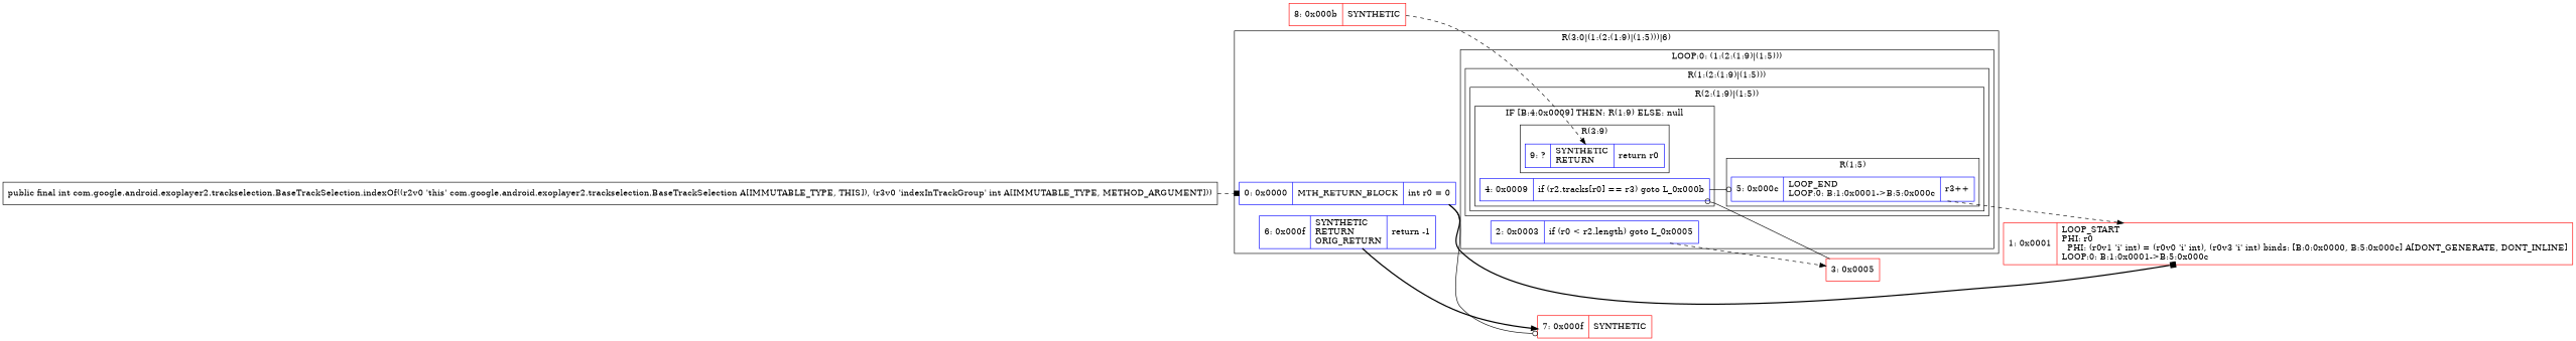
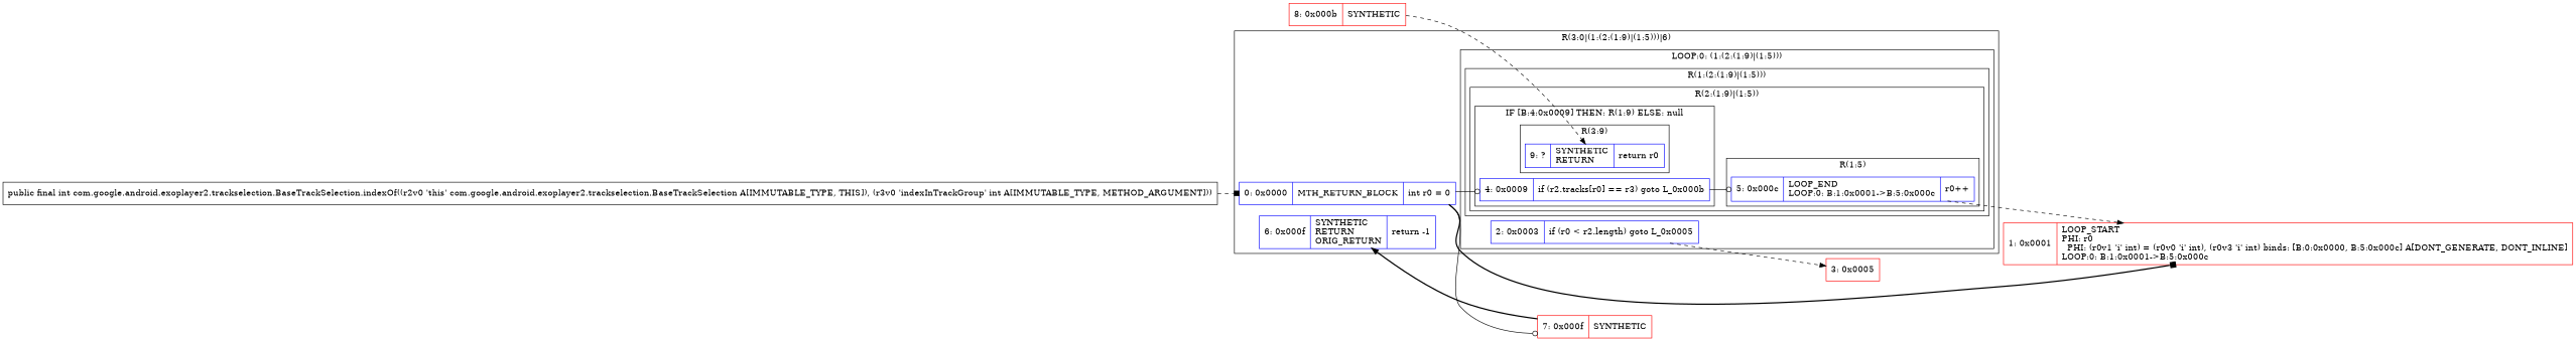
  digraph {
    rankdir=LR
    node [color=blue shape=record]
    edge [arrowhead=normal style=dashed]
    n1 [label="{9\:\ ?|SYNTHETIC\lRETURN\l|return r0\l}"]
    n2 [label="{4\:\ 0x0009|if (r2.tracks[r0] == r3) goto L_0x000b\l}"]
-   n3 [label="{5\:\ 0x000c|LOOP_END\lLOOP:0: B:1:0x0001\-\>B:5:0x000c\l|r3++\l}"]
+   n3 [label="{5\:\ 0x000c|LOOP_END\lLOOP:0: B:1:0x0001\-\>B:5:0x000c\l|r0++\l}"]
    n4 [label="{2\:\ 0x0003|if (r0 \< r2.length) goto L_0x0005\l}"]
    n5 [label="{0\:\ 0x0000|MTH_RETURN_BLOCK\l|int r0 = 0\l}"]
    n6 [label="{6\:\ 0x000f|SYNTHETIC\lRETURN\lORIG_RETURN\l|return \-1\l}"]
    n7 [color=red label="{1\:\ 0x0001|LOOP_START\lPHI: r0 \l  PHI: (r0v1 'i' int) = (r0v0 'i' int), (r0v3 'i' int) binds: [B:0:0x0000, B:5:0x000c] A[DONT_GENERATE, DONT_INLINE]\lLOOP:0: B:1:0x0001\-\>B:5:0x000c\l}"]
    n8 [color=red label="{3\:\ 0x0005}"]
    n9 [color=red label="{7\:\ 0x000f|SYNTHETIC\l}"]
    n10 [color=red label="{8\:\ 0x000b|SYNTHETIC\l}"]
    n11 [label="{public final int com.google.android.exoplayer2.trackselection.BaseTrackSelection.indexOf((r2v0 'this' com.google.android.exoplayer2.trackselection.BaseTrackSelection A[IMMUTABLE_TYPE, THIS]), (r3v0 'indexInTrackGroup' int A[IMMUTABLE_TYPE, METHOD_ARGUMENT])) }" color=""]
    subgraph cluster_1 {
      label="R(3:0|(1:(2:(1:9)|(1:5)))|6)"
      n5
      n6
      subgraph cluster_2 {
        label="LOOP:0: (1:(2:(1:9)|(1:5)))"
        n4
        subgraph cluster_3 {
          label="R(1:(2:(1:9)|(1:5)))"
          subgraph cluster_4 {
            label="R(2:(1:9)|(1:5))"
            subgraph cluster_5 {
              label="IF [B:4:0x0009] THEN: R(1:9) ELSE: null"
              n2
              subgraph cluster_6 {
                label="R(3:9)"
                n1
              }
            }
            subgraph cluster_7 {
              label="R(1:5)"
              n3
            }
          }
        }
      }
    }
    n2 -> n3 [arrowhead=odot style=solid]
    n3 -> n7
    n4 -> n8
    n5 -> n7 [arrowhead=box style=bold]
    n5 -> n9 [arrowhead=odot style=solid]
-   n8 -> n2 [arrowhead=odot style=solid]
-   n6 -> n9 [style=bold]
+   n5 -> n2 [arrowhead=odot style=solid]
+   n9 -> n6 [style=bold]
    n10 -> n1
    n11 -> n5 [arrowhead=box]
  }
